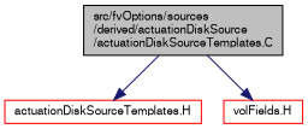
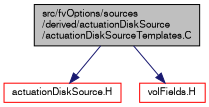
  digraph {
    node [color=red fontname=FreeSans fontsize=10 shape=record]
    edge [color=midnightblue fontname=FreeSans fontsize=10 labelfontname=FreeSans labelfontsize=10 style=solid]
    n1 [color=black fillcolor=grey75 fontcolor=black height=0.2 label="src/fvOptions/sources\l/derived/actuationDiskSource\l/actuationDiskSourceTemplates.C" style=filled width=0.4]
-   n2 [height=0.2 label="actuationDiskSourceTemplates.H" width=0.4]
+   n2 [height=0.2 label="actuationDiskSource.H" width=0.4]
    n3 [height=0.2 label="volFields.H" width=0.4]
    n1 -> n2
    n1 -> n3
  }
